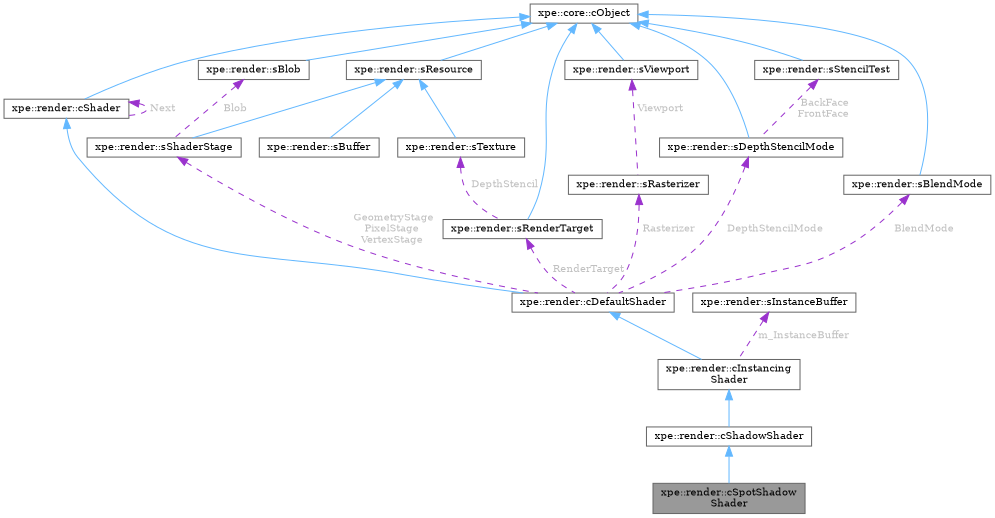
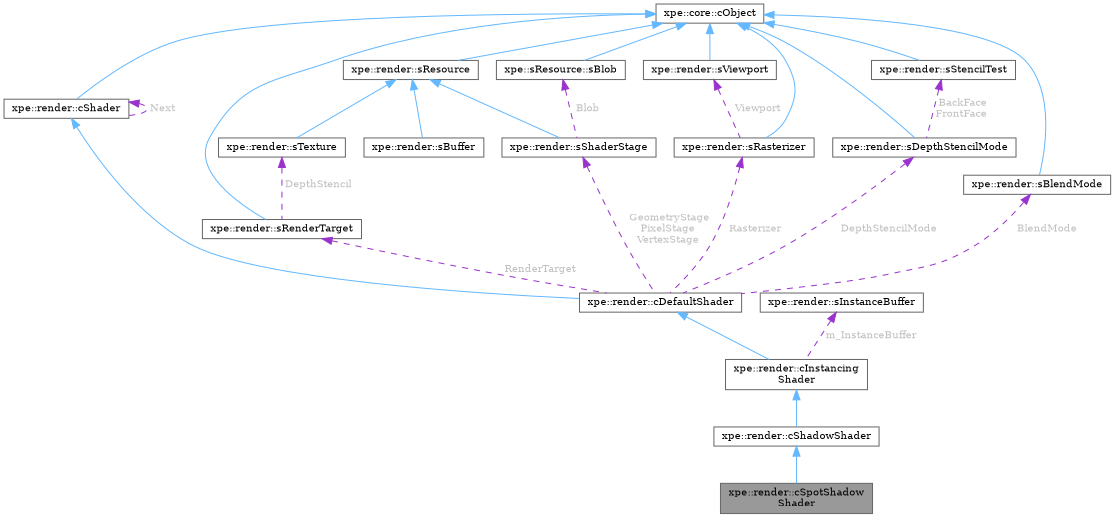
  digraph {
    fontname="DejaVu Serif"
    rankdir=TB
    node [color=gray40 fillcolor=white fontname="DejaVu Serif" fontsize=10 shape=box style=filled]
    edge [color=steelblue1 dir=back fontname="DejaVu Serif" fontsize=10 labelfontname=Helvetica labelfontsize=10 style=solid]
    n1 [fillcolor=grey60 fontcolor=black height=0.2 label="xpe::render::cSpotShadow\lShader" width=0.4]
    n2 [height=0.2 label="xpe::render::cShadowShader" width=0.4]
    n3 [height=0.2 label="xpe::render::cInstancing\lShader" width=0.4]
    n4 [height=0.2 label="xpe::render::cDefaultShader" width=0.4]
    n5 [height=0.2 label="xpe::render::cShader" width=0.4]
    n6 [height=0.2 label="xpe::core::cObject" width=0.4]
    n7 [height=0.2 label="xpe::render::sResource" width=0.4]
-   n8 [height=0.2 label="xpe::render::sBlob" width=0.4]
+   n8 [height=0.2 label="xpe::sResource::sBlob" width=0.4]
    n9 [height=0.2 label="xpe::render::sRenderTarget" width=0.4]
    n10 [height=0.2 label="xpe::render::sViewport" width=0.4]
    n11 [height=0.2 label="xpe::render::sRasterizer" width=0.4]
    n12 [height=0.2 label="xpe::render::sDepthStencilMode" width=0.4]
    n13 [height=0.2 label="xpe::render::sStencilTest" width=0.4]
    n14 [height=0.2 label="xpe::render::sBlendMode" width=0.4]
    n15 [height=0.2 label="xpe::render::sShaderStage" width=0.4]
    n16 [height=0.2 label="xpe::render::sTexture" width=0.4]
    n17 [height=0.2 label="xpe::render::sBuffer" width=0.4]
    n18 [height=0.2 label="xpe::render::sInstanceBuffer" width=0.4]
    n2 -> n1
    n3 -> n2
    n4 -> n3
    n5 -> n4
    n5 -> n5 [color=darkorchid3 fontcolor=grey label=" Next" style=dashed]
    n6 -> n5
    n6 -> n7
    n6 -> n8
    n6 -> n9
    n6 -> n10
+   n6 -> n11
    n6 -> n12
    n6 -> n13
    n6 -> n14
    n7 -> n15
    n7 -> n16
    n7 -> n17
    n8 -> n15 [color=darkorchid3 fontcolor=grey label=" Blob" style=dashed]
    n9 -> n4 [color=darkorchid3 fontcolor=grey label=" RenderTarget" style=dashed]
    n10 -> n11 [color=darkorchid3 fontcolor=grey label=" Viewport" style=dashed]
    n11 -> n4 [color=darkorchid3 fontcolor=grey label=" Rasterizer" style=dashed]
    n12 -> n4 [color=darkorchid3 fontcolor=grey label=" DepthStencilMode" style=dashed]
    n13 -> n12 [color=darkorchid3 fontcolor=grey label=" BackFace\nFrontFace" style=dashed]
    n14 -> n4 [color=darkorchid3 fontcolor=grey label=" BlendMode" style=dashed]
    n15 -> n4 [color=darkorchid3 fontcolor=grey label=" GeometryStage\nPixelStage\nVertexStage" style=dashed]
    n16 -> n9 [color=darkorchid3 fontcolor=grey label=" DepthStencil" style=dashed]
    n18 -> n3 [color=darkorchid3 fontcolor=grey label=" m_InstanceBuffer" style=dashed]
  }
